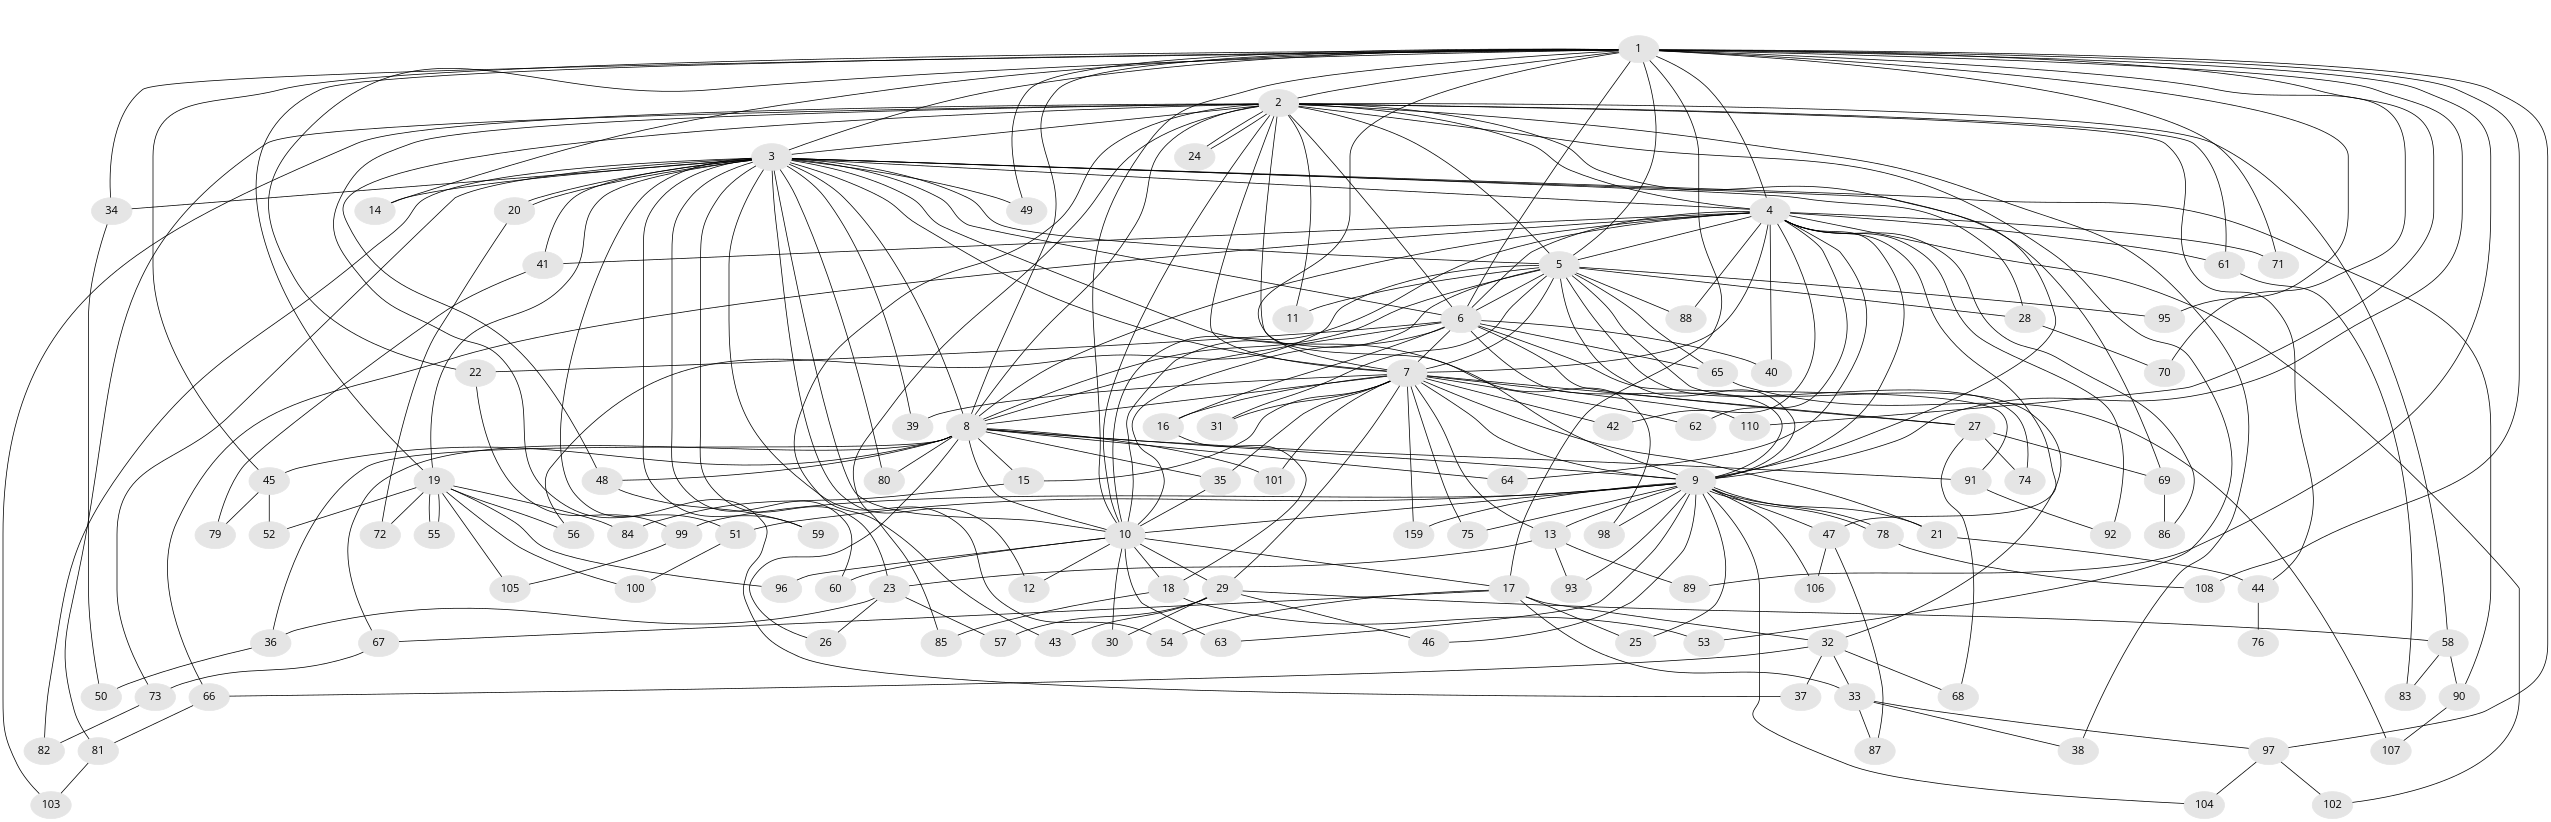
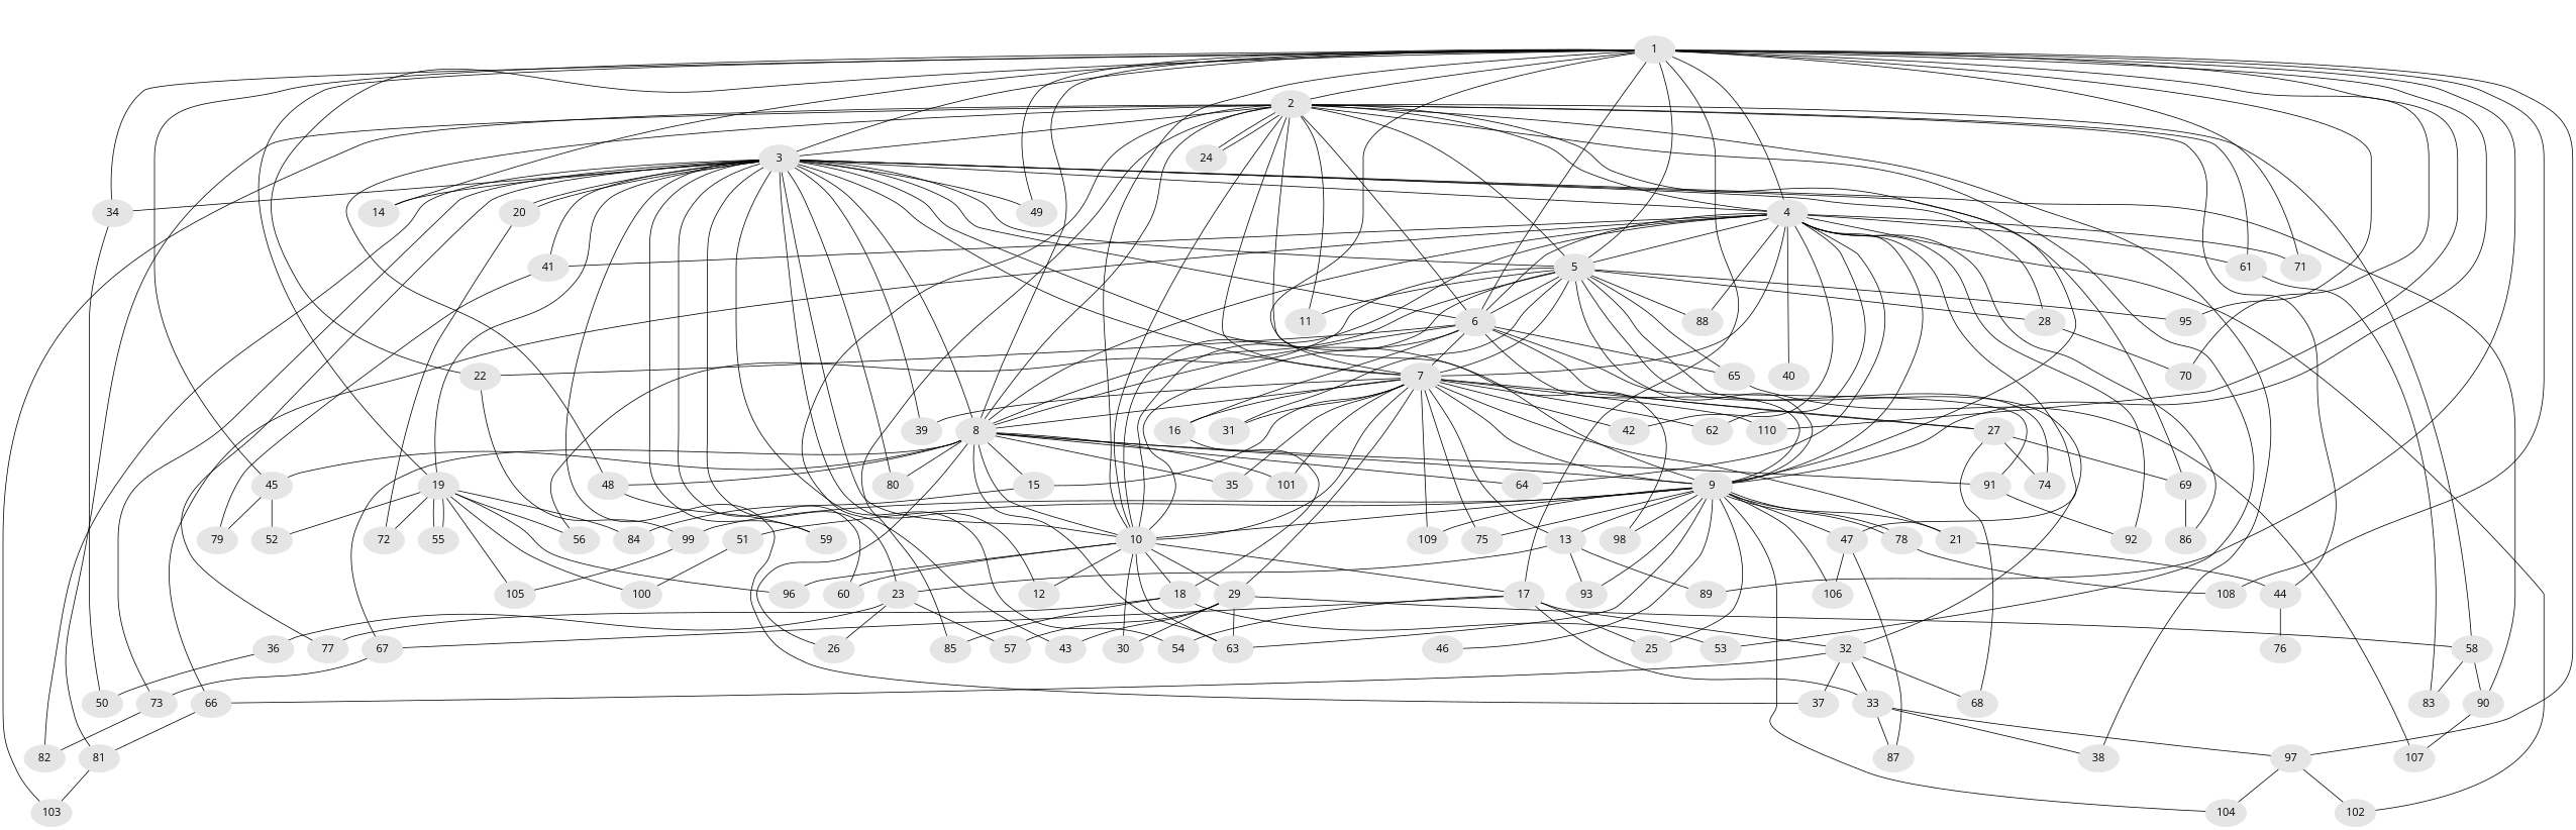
  graph {
    fontname="Open Sans"
    node [color=gray90 fontname="Open Sans" style=filled]
    edge [fontname="Open Sans"]
    1
    2
    3
    4
    5
    6
    7
    8
    9
    10
    14
    17
    19
    22
    34
    45
    49
    70
    71
    89
    95
    97
    108
    110
    11
    24
    38
    43
    44
    48
    51
    53
    58
    61
    81
    85
    98
    103
    12
    20
    23
    28
    37
    39
    41
    54
    59
    60
    69
    73
+   77
    80
    82
    90
    40
    42
    47
    62
    64
    66
    86
    88
    92
    102
    31
    32
    56
    65
    74
    16
    27
    91
    13
    15
    21
    29
    35
    75
    101
-   109 [label=159]
+   109
    26
    36
    67
    25
    46
    63
    78
    93
    99
    104
    106
    18
    30
    96
    33
    84
    52
    55
    72
    100
    105
    50
    79
    76
    83
    57
    107
    87
    68
    1 -- 2
    1 -- 3
    1 -- 4
    1 -- 5
    1 -- 6
    1 -- 7
    1 -- 8
    1 -- 9
    1 -- 10
    1 -- 14
    1 -- 17
    1 -- 19
    1 -- 22
    1 -- 34
    1 -- 45
    1 -- 49
    1 -- 70
    1 -- 71
    1 -- 89
    1 -- 95
    1 -- 97
    1 -- 108
    1 -- 110
    2 -- 3
    2 -- 4
    2 -- 5
    2 -- 6
    2 -- 7
    2 -- 8
    2 -- 9
    2 -- 10
    2 -- 11
    2 -- 24
    2 -- 24
    2 -- 38
    2 -- 43
    2 -- 44
    2 -- 48
-   2 -- 51
    2 -- 53
    2 -- 58
    2 -- 61
    2 -- 81
    2 -- 85
    2 -- 98
    2 -- 103
    3 -- 4
    3 -- 5
    3 -- 6
    3 -- 7
    3 -- 8
    3 -- 9
    3 -- 10
    3 -- 14
    3 -- 19
    3 -- 34
    3 -- 49
    3 -- 12
    3 -- 20
    3 -- 20
    3 -- 23
    3 -- 28
    3 -- 37
    3 -- 39
    3 -- 41
    3 -- 54
    3 -- 59
    3 -- 60
    3 -- 69
    3 -- 73
+   3 -- 77
    3 -- 80
    3 -- 82
    3 -- 90
    4 -- 5
    4 -- 6
    4 -- 7
    4 -- 8
    4 -- 9
    4 -- 10
    4 -- 71
    4 -- 61
    4 -- 41
    4 -- 40
    4 -- 42
    4 -- 47
    4 -- 62
    4 -- 64
    4 -- 66
    4 -- 86
    4 -- 88
    4 -- 92
    4 -- 102
    5 -- 6
    5 -- 7
    5 -- 8
    5 -- 9
    5 -- 10
    5 -- 95
    5 -- 11
    5 -- 28
    5 -- 88
    5 -- 31
    5 -- 32
    5 -- 56
    5 -- 65
    5 -- 74
    6 -- 7
    6 -- 8
    6 -- 9
    6 -- 10
    6 -- 22
-   6 -- 40
    6 -- 65
    6 -- 16
    6 -- 27
    6 -- 91
    7 -- 8
    7 -- 9
-   35 -- 10
+   7 -- 10
    7 -- 110
    7 -- 39
    7 -- 42
    7 -- 62
    7 -- 31
    7 -- 16
    7 -- 27
    7 -- 13
    7 -- 15
    7 -- 21
    7 -- 29
    7 -- 35
    7 -- 75
    7 -- 101
    7 -- 109
    8 -- 9
    8 -- 10
    8 -- 45
    8 -- 48
    8 -- 80
    8 -- 64
    8 -- 91
    8 -- 15
    8 -- 35
    8 -- 101
    8 -- 26
-   8 -- 36
+   8 -- 63
    8 -- 67
    9 -- 10
    9 -- 51
    9 -- 98
    9 -- 47
    9 -- 13
    9 -- 21
    9 -- 75
    9 -- 109
    9 -- 25
    9 -- 46
    9 -- 63
    9 -- 78
    9 -- 78
    9 -- 93
    9 -- 99
    9 -- 104
    9 -- 106
    10 -- 17
    10 -- 12
    10 -- 60
    10 -- 29
    10 -- 63
    10 -- 18
    10 -- 30
    10 -- 96
    17 -- 54
    17 -- 32
    17 -- 67
    17 -- 25
    17 -- 33
    19 -- 56
    19 -- 96
    19 -- 84
    19 -- 52
    19 -- 55
    19 -- 55
    19 -- 72
    19 -- 100
    19 -- 105
    22 -- 99
    34 -- 50
    45 -- 52
    45 -- 79
    97 -- 102
    97 -- 104
    44 -- 76
    48 -- 59
    51 -- 100
    58 -- 90
    58 -- 83
    61 -- 83
    81 -- 103
    20 -- 72
    23 -- 26
    23 -- 36
    23 -- 57
    28 -- 70
    41 -- 79
    69 -- 86
    73 -- 82
    90 -- 107
    47 -- 106
    47 -- 87
    66 -- 81
    32 -- 37
    32 -- 66
    32 -- 33
    32 -- 68
    65 -- 107
    16 -- 18
    27 -- 69
    27 -- 74
    27 -- 68
    91 -- 92
    13 -- 89
    13 -- 23
    13 -- 93
    15 -- 84
    21 -- 44
    29 -- 43
    29 -- 58
-   29 -- 46
+   29 -- 63
    29 -- 30
    29 -- 57
    36 -- 50
    67 -- 73
    78 -- 108
    99 -- 105
    18 -- 53
    18 -- 85
+   18 -- 77
    33 -- 97
    33 -- 38
    33 -- 87
  }
